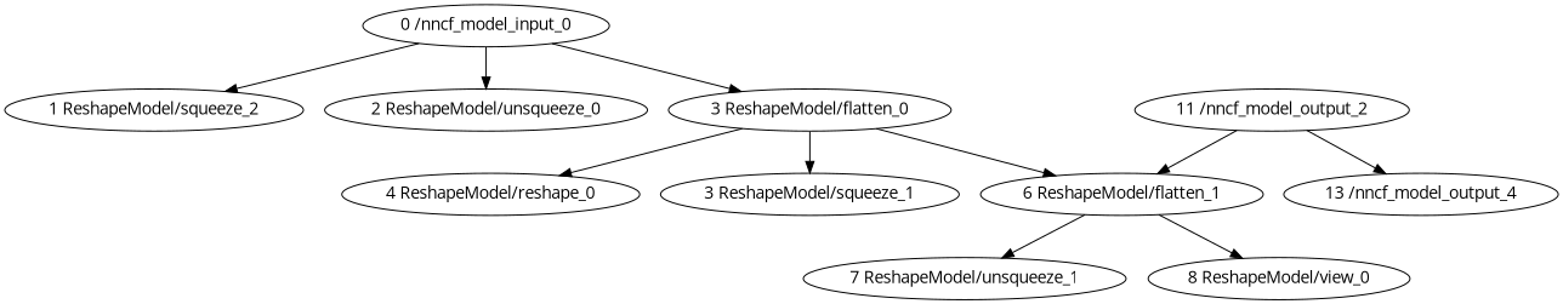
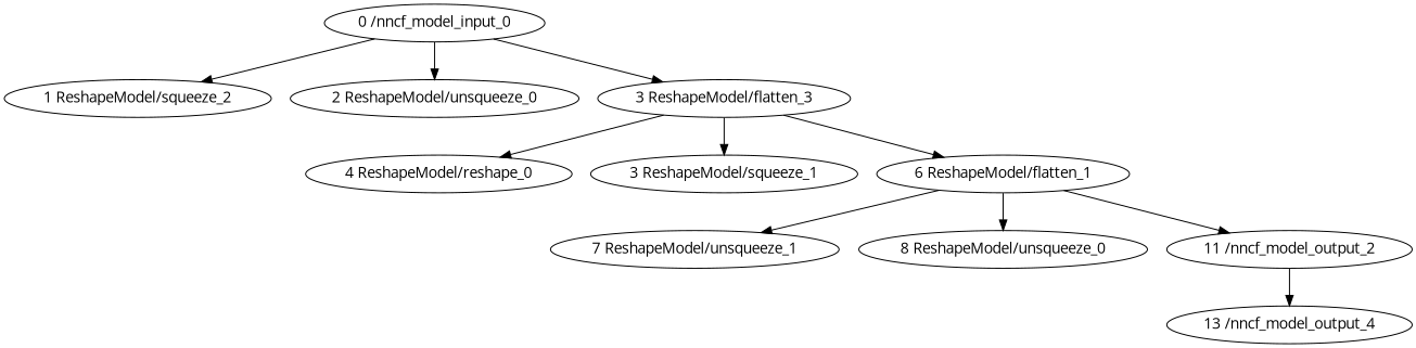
  strict digraph {
    fontname="Open Sans"
    node [fontname="Open Sans" type=squeeze]
    edge [fontname="Open Sans"]
    "0 /nncf_model_input_0" [type=nncf_model_input]
    n2 [label="1 ReshapeModel/squeeze_2"]
    "2 ReshapeModel/unsqueeze_0" [type=unsqueeze]
-   "3 ReshapeModel/flatten_0" [type=flatten]
+   "3 ReshapeModel/flatten_0" [type=flatten label="3 ReshapeModel/flatten_3"]
    "4 ReshapeModel/reshape_0" [type=reshape]
    n6 [label="3 ReshapeModel/squeeze_1"]
    "6 ReshapeModel/flatten_1" [type=flatten]
    "7 ReshapeModel/unsqueeze_1" [type=unsqueeze]
-   "8 ReshapeModel/view_0" [type=view]
+   "8 ReshapeModel/view_0" [type=view label="8 ReshapeModel/unsqueeze_0"]
    "11 /nncf_model_output_2" [type=nncf_model_output]
    "13 /nncf_model_output_4" [type=nncf_model_output]
    "0 /nncf_model_input_0" -> n2
    "0 /nncf_model_input_0" -> "2 ReshapeModel/unsqueeze_0"
    "0 /nncf_model_input_0" -> "3 ReshapeModel/flatten_0"
    "3 ReshapeModel/flatten_0" -> "4 ReshapeModel/reshape_0"
    "3 ReshapeModel/flatten_0" -> n6
    "3 ReshapeModel/flatten_0" -> "6 ReshapeModel/flatten_1"
    "6 ReshapeModel/flatten_1" -> "7 ReshapeModel/unsqueeze_1"
    "6 ReshapeModel/flatten_1" -> "8 ReshapeModel/view_0"
-   "11 /nncf_model_output_2" -> "6 ReshapeModel/flatten_1"
+   "6 ReshapeModel/flatten_1" -> "11 /nncf_model_output_2"
    "11 /nncf_model_output_2" -> "13 /nncf_model_output_4"
  }
